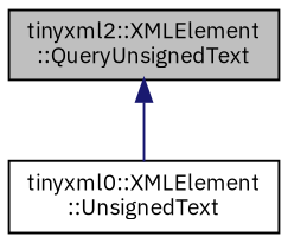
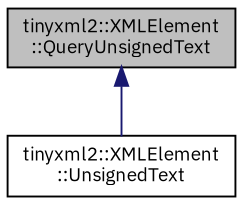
  digraph {
    rankdir=TB
    fontname="IBM Plex Sans"
    node [color=black fontname="IBM Plex Sans" fontsize=10 shape=record style=filled]
    n1 [fillcolor=grey75 fontcolor=black height=0.2 label="tinyxml2::XMLElement\l::QueryUnsignedText" width=0.4]
-   n2 [fillcolor=white height=0.2 label="tinyxml0::XMLElement\l::UnsignedText" width=0.4]
+   n2 [fillcolor=white height=0.2 label="tinyxml2::XMLElement\l::UnsignedText" width=0.4]
    n1 -> n2 [color=midnightblue dir=back fontname="IBM Plex Sans" fontsize=10 labelfontname=Helvetica labelfontsize=10 style=solid]
  }
